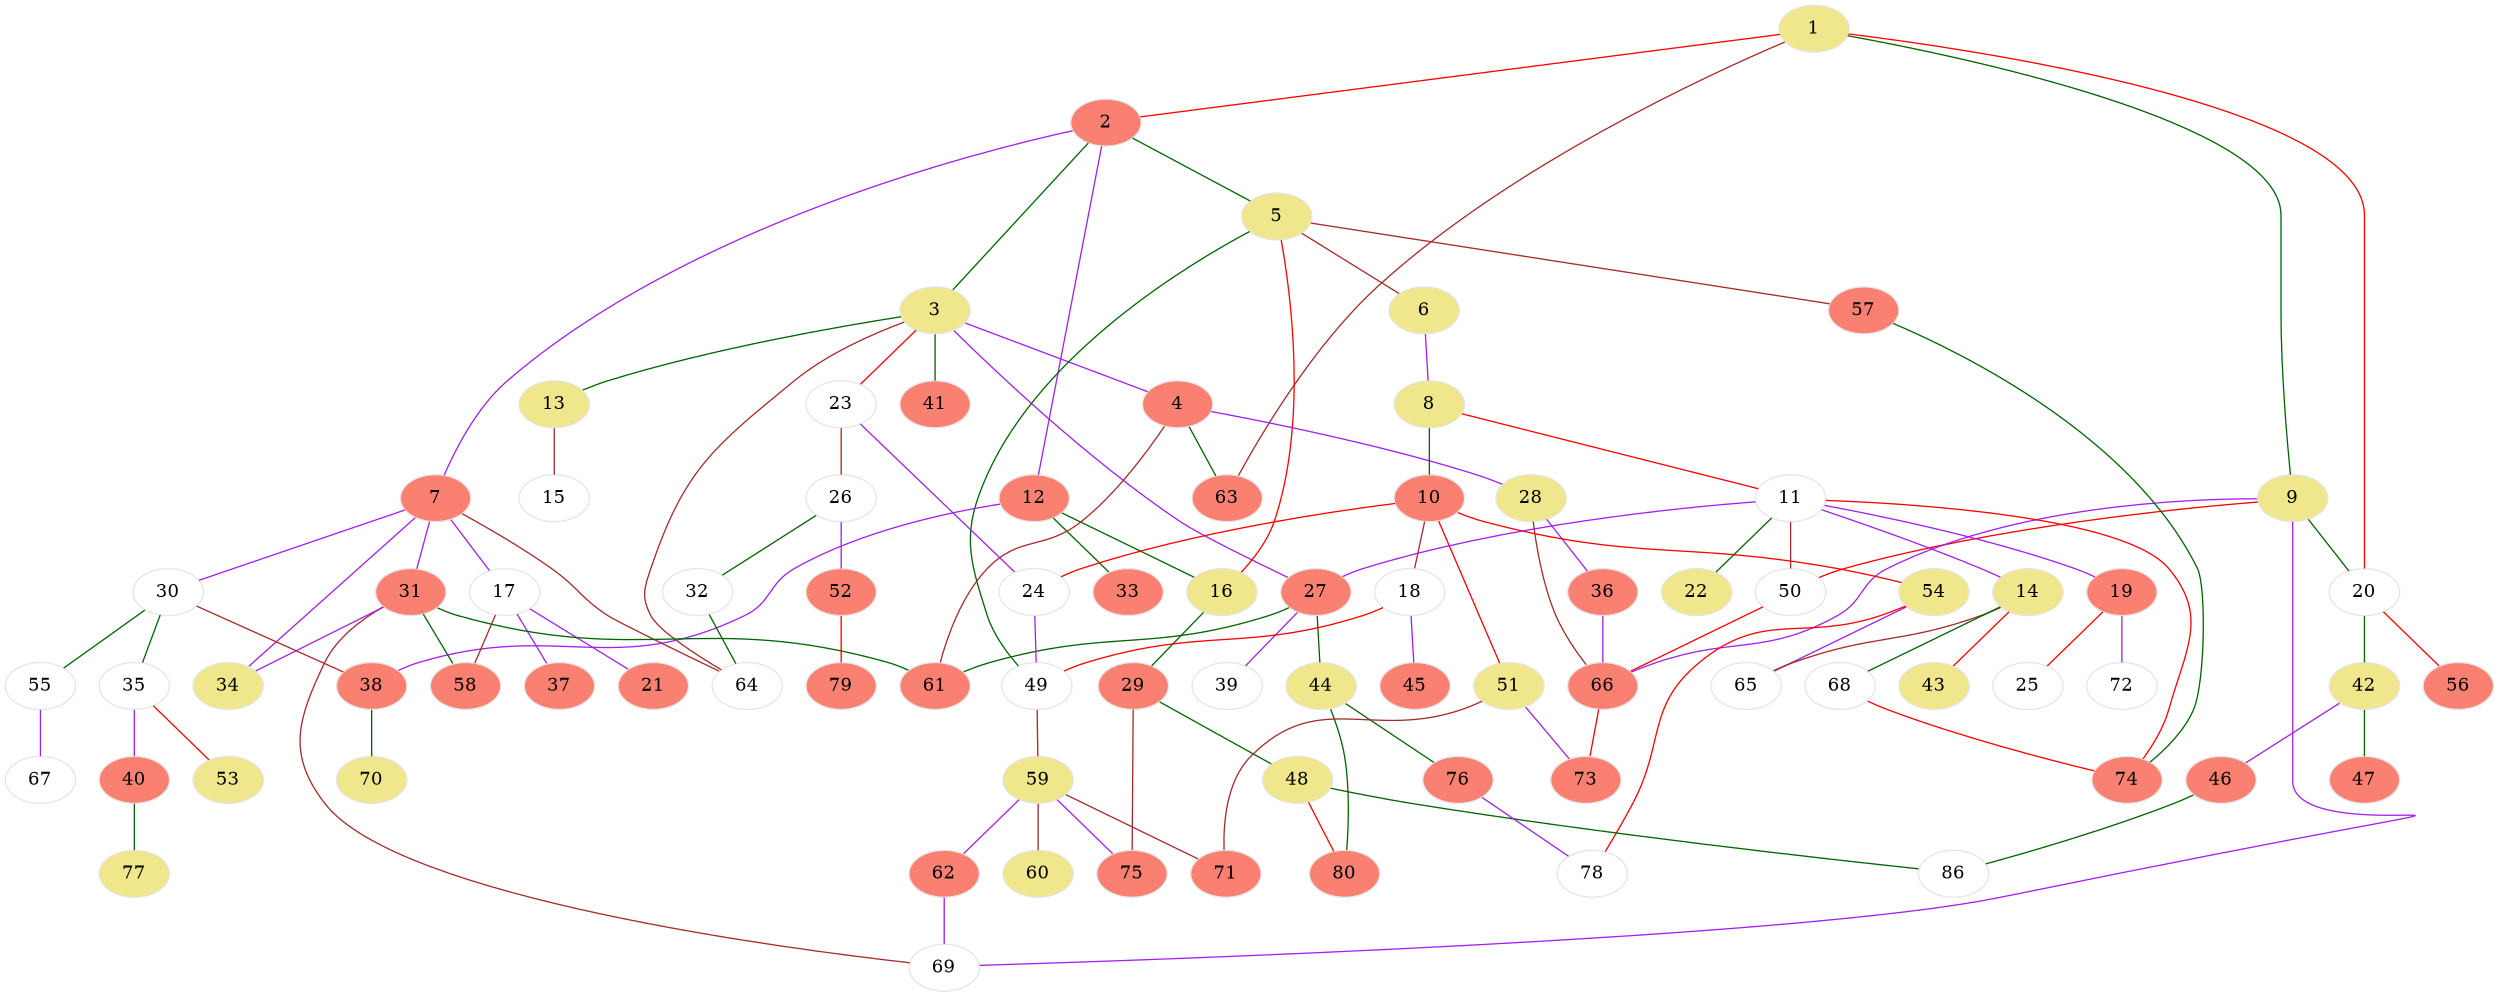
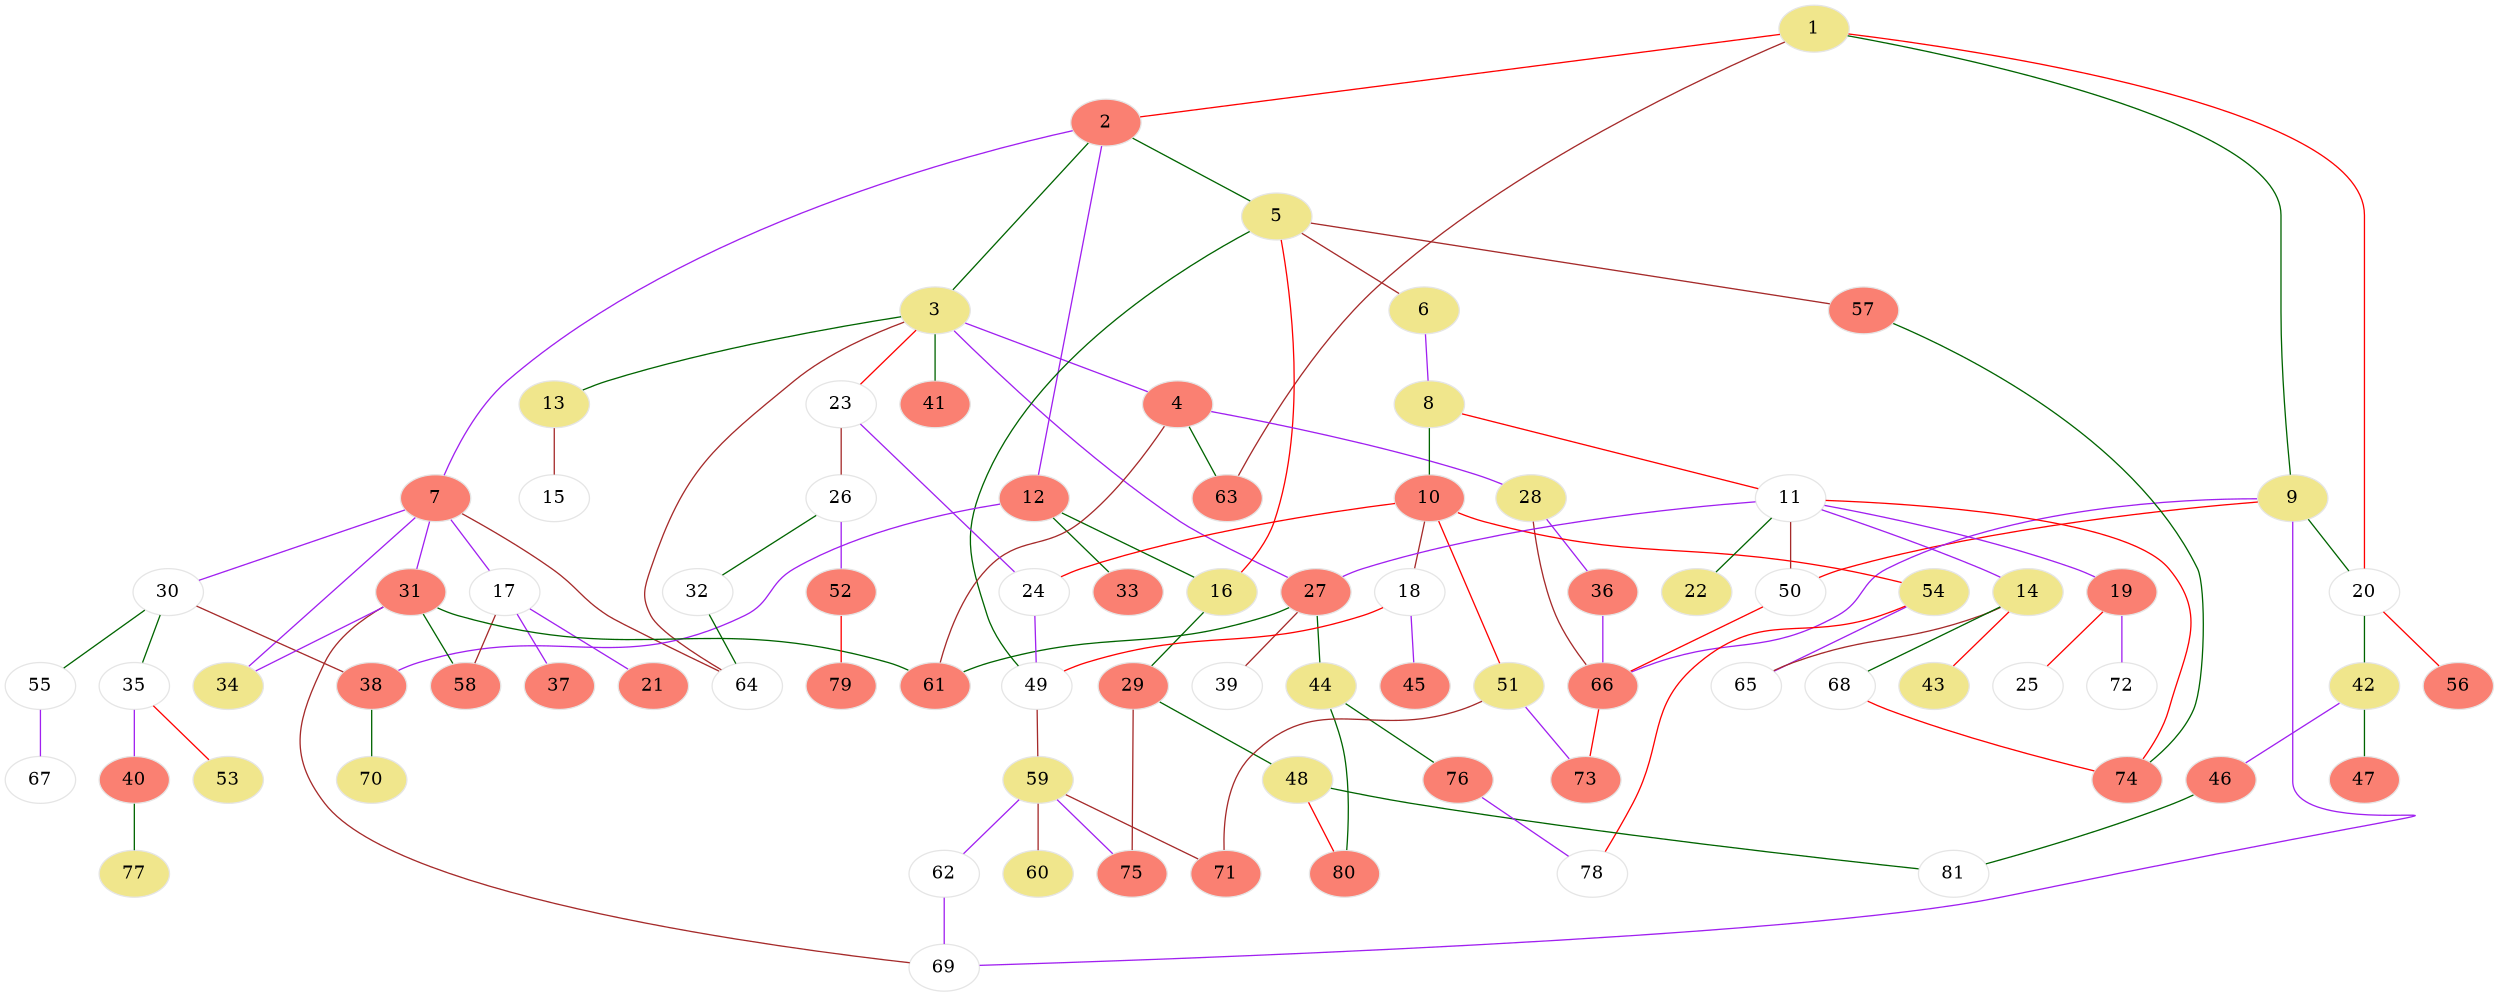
  graph {
    node [color=gray90 fillcolor=salmon style=filled]
    edge [color=purple]
    1 [fillcolor=khaki]
    2
    9 [fillcolor=khaki]
    20 [fillcolor=white]
    63
    3 [fillcolor=khaki]
    5 [fillcolor=khaki]
    7
    12
    50 [fillcolor=white]
    66
    69 [fillcolor=white]
    42 [fillcolor=khaki]
    56
    4
    13 [fillcolor=khaki]
    23 [fillcolor=white]
    27
    41
    64 [fillcolor=white]
    6 [fillcolor=khaki]
    16 [fillcolor=khaki]
    49 [fillcolor=white]
    57
    17 [fillcolor=white]
    30 [fillcolor=white]
    31
    34 [fillcolor=khaki]
    33
    38
    28 [fillcolor=khaki]
    61
    15 [fillcolor=white]
    24 [fillcolor=white]
    26 [fillcolor=white]
    39 [fillcolor=white]
    44 [fillcolor=khaki]
    36
    8 [fillcolor=khaki]
    29
    59 [fillcolor=khaki]
    74
    10
    11 [fillcolor=white]
    21
    37
    58
    35 [fillcolor=white]
    55 [fillcolor=white]
    18 [fillcolor=white]
    51 [fillcolor=khaki]
    54 [fillcolor=khaki]
    14 [fillcolor=khaki]
    19
    22 [fillcolor=khaki]
    73
    45
    71
    65 [fillcolor=white]
    78 [fillcolor=white]
    43 [fillcolor=khaki]
    68 [fillcolor=white]
    25 [fillcolor=white]
    72 [fillcolor=white]
    70 [fillcolor=khaki]
    48 [fillcolor=khaki]
    75
    46
    47
    32 [fillcolor=white]
    52
    79
    76
    80
-   81 [fillcolor=white label=86]
+   81 [fillcolor=white]
    40
    53 [fillcolor=khaki]
    67 [fillcolor=white]
    77 [fillcolor=khaki]
    60 [fillcolor=khaki]
-   62
+   62 [fillcolor=white]
    1 -- 2 [color=red]
    1 -- 9 [color=darkgreen]
    1 -- 20 [color=red]
    1 -- 63 [color=brown]
    2 -- 3 [color=darkgreen]
    2 -- 5 [color=darkgreen]
    2 -- 7
    2 -- 12
    9 -- 20 [color=darkgreen]
    9 -- 50 [color=red]
    9 -- 66
    9 -- 69
    20 -- 42 [color=darkgreen]
    20 -- 56 [color=red]
    3 -- 4
    3 -- 13 [color=darkgreen]
    3 -- 23 [color=red]
    3 -- 27
    3 -- 41 [color=darkgreen]
    3 -- 64 [color=brown]
    5 -- 6 [color=brown]
    5 -- 16 [color=red]
    5 -- 49 [color=darkgreen]
    5 -- 57 [color=brown]
    7 -- 64 [color=brown]
    7 -- 17
    7 -- 30
    7 -- 31
    7 -- 34
    12 -- 16 [color=darkgreen]
    12 -- 33 [color=darkgreen]
    12 -- 38
    50 -- 66 [color=red]
    66 -- 73 [color=red]
    42 -- 46
    42 -- 47 [color=darkgreen]
    4 -- 63 [color=darkgreen]
    4 -- 28
    4 -- 61 [color=brown]
    13 -- 15 [color=brown]
    23 -- 24
    23 -- 26 [color=brown]
    27 -- 61 [color=darkgreen]
-   27 -- 39
+   27 -- 39 [color=brown]
    27 -- 44 [color=darkgreen]
    6 -- 8
    16 -- 29 [color=darkgreen]
    49 -- 59 [color=brown]
    57 -- 74 [color=darkgreen]
    17 -- 21
    17 -- 37
    17 -- 58 [color=brown]
    30 -- 38 [color=brown]
    30 -- 35 [color=darkgreen]
    30 -- 55 [color=darkgreen]
    31 -- 69 [color=brown]
    31 -- 34
    31 -- 61 [color=darkgreen]
    31 -- 58 [color=darkgreen]
    38 -- 70 [color=darkgreen]
    28 -- 66 [color=brown]
    28 -- 36
    24 -- 49
    26 -- 32 [color=darkgreen]
    26 -- 52
    44 -- 76 [color=darkgreen]
    44 -- 80 [color=darkgreen]
    36 -- 66
    8 -- 10 [color=darkgreen]
    8 -- 11 [color=red]
    29 -- 48 [color=darkgreen]
    29 -- 75 [color=brown]
    59 -- 71 [color=brown]
    59 -- 75
    59 -- 60 [color=brown]
    59 -- 62
    10 -- 24 [color=red]
    10 -- 18 [color=brown]
    10 -- 51 [color=red]
    10 -- 54 [color=red]
    11 -- 50 [color=brown]
    11 -- 27
    11 -- 74 [color=red]
    11 -- 14
    11 -- 19
    11 -- 22 [color=darkgreen]
    35 -- 40
    35 -- 53 [color=red]
    55 -- 67
    18 -- 49 [color=red]
    18 -- 45
    51 -- 73
    51 -- 71 [color=brown]
    54 -- 65
    54 -- 78 [color=red]
    14 -- 65 [color=brown]
    14 -- 43 [color=red]
    14 -- 68 [color=darkgreen]
    19 -- 25 [color=red]
    19 -- 72
    68 -- 74 [color=red]
    48 -- 80 [color=red]
    48 -- 81 [color=darkgreen]
    46 -- 81 [color=darkgreen]
    32 -- 64 [color=darkgreen]
    52 -- 79 [color=red]
    76 -- 78
    40 -- 77 [color=darkgreen]
    62 -- 69
  }
